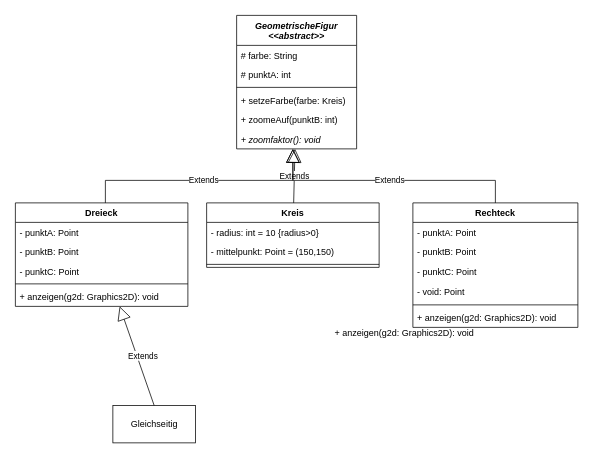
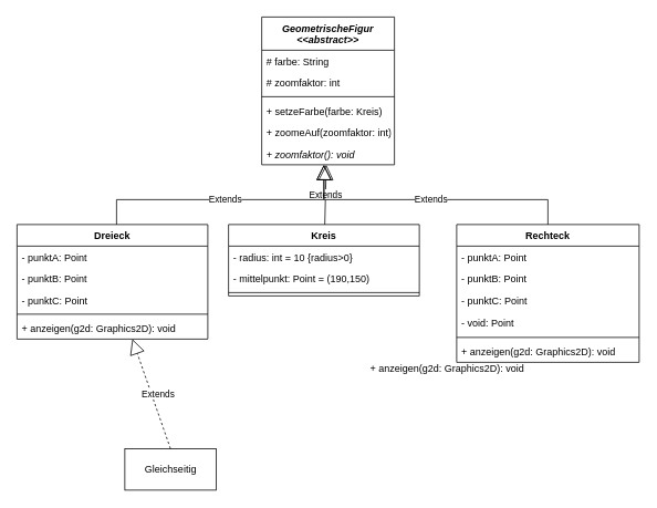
  <mxCell id="0" />
  <mxCell id="1" parent="0" />
  <mxCell id="2" value="Kreis" style="swimlane;fontStyle=1;align=center;verticalAlign=top;childLayout=stackLayout;horizontal=1;startSize=26;horizontalStack=0;resizeParent=1;resizeParentMax=0;resizeLast=0;collapsible=1;marginBottom=0;" parent="1" vertex="1"><mxGeometry x="275" y="270" width="230" height="86" as="geometry" /></mxCell>
  <mxCell id="3" value="- radius: int = 10 {radius&gt;0}" style="text;strokeColor=none;fillColor=none;align=left;verticalAlign=top;spacingLeft=4;spacingRight=4;overflow=hidden;rotatable=0;points=[[0,0.5],[1,0.5]];portConstraint=eastwest;" parent="2" vertex="1"><mxGeometry y="26" width="230" height="26" as="geometry" /></mxCell>
- <mxCell id="4" value="- mittelpunkt: Point = (150,150)" style="text;strokeColor=none;fillColor=none;align=left;verticalAlign=top;spacingLeft=4;spacingRight=4;overflow=hidden;rotatable=0;points=[[0,0.5],[1,0.5]];portConstraint=eastwest;" parent="2" vertex="1"><mxGeometry y="52" width="230" height="26" as="geometry" /></mxCell>
+ <mxCell id="4" value="- mittelpunkt: Point = (190,150)" style="text;strokeColor=none;fillColor=none;align=left;verticalAlign=top;spacingLeft=4;spacingRight=4;overflow=hidden;rotatable=0;points=[[0,0.5],[1,0.5]];portConstraint=eastwest;" parent="2" vertex="1"><mxGeometry y="52" width="230" height="26" as="geometry" /></mxCell>
  <mxCell id="5" value="" style="line;strokeWidth=1;fillColor=none;align=left;verticalAlign=middle;spacingTop=-1;spacingLeft=3;spacingRight=3;rotatable=0;labelPosition=right;points=[];portConstraint=eastwest;strokeColor=inherit;" parent="2" vertex="1"><mxGeometry y="78" width="230" height="8" as="geometry" /></mxCell>
  <mxCell id="6" value="Dreieck" style="swimlane;fontStyle=1;align=center;verticalAlign=top;childLayout=stackLayout;horizontal=1;startSize=26;horizontalStack=0;resizeParent=1;resizeParentMax=0;resizeLast=0;collapsible=1;marginBottom=0;" parent="1" vertex="1"><mxGeometry x="20" y="270" width="230" height="138" as="geometry" /></mxCell>
  <mxCell id="7" value="- punktA: Point" style="text;strokeColor=none;fillColor=none;align=left;verticalAlign=top;spacingLeft=4;spacingRight=4;overflow=hidden;rotatable=0;points=[[0,0.5],[1,0.5]];portConstraint=eastwest;" parent="6" vertex="1"><mxGeometry y="26" width="230" height="26" as="geometry" /></mxCell>
  <mxCell id="8" value="- punktB: Point" style="text;strokeColor=none;fillColor=none;align=left;verticalAlign=top;spacingLeft=4;spacingRight=4;overflow=hidden;rotatable=0;points=[[0,0.5],[1,0.5]];portConstraint=eastwest;" parent="6" vertex="1"><mxGeometry y="52" width="230" height="26" as="geometry" /></mxCell>
  <mxCell id="9" value="- punktC: Point" style="text;strokeColor=none;fillColor=none;align=left;verticalAlign=top;spacingLeft=4;spacingRight=4;overflow=hidden;rotatable=0;points=[[0,0.5],[1,0.5]];portConstraint=eastwest;" parent="6" vertex="1"><mxGeometry y="78" width="230" height="26" as="geometry" /></mxCell>
  <mxCell id="10" value="" style="line;strokeWidth=1;fillColor=none;align=left;verticalAlign=middle;spacingTop=-1;spacingLeft=3;spacingRight=3;rotatable=0;labelPosition=right;points=[];portConstraint=eastwest;strokeColor=inherit;" parent="6" vertex="1"><mxGeometry y="104" width="230" height="8" as="geometry" /></mxCell>
  <mxCell id="11" value="+ anzeigen(g2d: Graphics2D): void&#10;" style="text;strokeColor=none;fillColor=none;align=left;verticalAlign=top;spacingLeft=4;spacingRight=4;overflow=hidden;rotatable=0;points=[[0,0.5],[1,0.5]];portConstraint=eastwest;" parent="6" vertex="1"><mxGeometry y="112" width="230" height="26" as="geometry" /></mxCell>
  <mxCell id="12" value="Rechteck" style="swimlane;fontStyle=1;align=center;verticalAlign=top;childLayout=stackLayout;horizontal=1;startSize=26;horizontalStack=0;resizeParent=1;resizeParentMax=0;resizeLast=0;collapsible=1;marginBottom=0;" parent="1" vertex="1"><mxGeometry x="550" y="270" width="220" height="166" as="geometry" /></mxCell>
  <mxCell id="13" value="- punktA: Point" style="text;strokeColor=none;fillColor=none;align=left;verticalAlign=top;spacingLeft=4;spacingRight=4;overflow=hidden;rotatable=0;points=[[0,0.5],[1,0.5]];portConstraint=eastwest;" parent="12" vertex="1"><mxGeometry y="26" width="220" height="26" as="geometry" /></mxCell>
  <mxCell id="14" value="- punktB: Point" style="text;strokeColor=none;fillColor=none;align=left;verticalAlign=top;spacingLeft=4;spacingRight=4;overflow=hidden;rotatable=0;points=[[0,0.5],[1,0.5]];portConstraint=eastwest;" parent="12" vertex="1"><mxGeometry y="52" width="220" height="26" as="geometry" /></mxCell>
  <mxCell id="15" value="- punktC: Point" style="text;strokeColor=none;fillColor=none;align=left;verticalAlign=top;spacingLeft=4;spacingRight=4;overflow=hidden;rotatable=0;points=[[0,0.5],[1,0.5]];portConstraint=eastwest;" parent="12" vertex="1"><mxGeometry y="78" width="220" height="27" as="geometry" /></mxCell>
  <mxCell id="16" value="- void: Point" style="text;strokeColor=none;fillColor=none;align=left;verticalAlign=top;spacingLeft=4;spacingRight=4;overflow=hidden;rotatable=0;points=[[0,0.5],[1,0.5]];portConstraint=eastwest;" parent="12" vertex="1"><mxGeometry y="105" width="220" height="27" as="geometry" /></mxCell>
  <mxCell id="17" value="" style="line;strokeWidth=1;fillColor=none;align=left;verticalAlign=middle;spacingTop=-1;spacingLeft=3;spacingRight=3;rotatable=0;labelPosition=right;points=[];portConstraint=eastwest;strokeColor=inherit;" parent="12" vertex="1"><mxGeometry y="132" width="220" height="8" as="geometry" /></mxCell>
  <mxCell id="18" value="+ anzeigen(g2d: Graphics2D): void" style="text;strokeColor=none;fillColor=none;align=left;verticalAlign=top;spacingLeft=4;spacingRight=4;overflow=hidden;rotatable=0;points=[[0,0.5],[1,0.5]];portConstraint=eastwest;" parent="12" vertex="1"><mxGeometry y="140" width="220" height="26" as="geometry" /></mxCell>
  <mxCell id="19" value="GeometrischeFigur&#10;&lt;&lt;abstract&gt;&gt;" style="swimlane;fontStyle=3;align=center;verticalAlign=top;childLayout=stackLayout;horizontal=1;startSize=40;horizontalStack=0;resizeParent=1;resizeParentMax=0;resizeLast=0;collapsible=1;marginBottom=0;" parent="1" vertex="1"><mxGeometry x="315" y="20" width="160" height="178" as="geometry"><mxRectangle x="345" y="10" width="150" height="40" as="alternateBounds" /></mxGeometry></mxCell>
  <mxCell id="20" value="# farbe: String" style="text;strokeColor=none;fillColor=none;align=left;verticalAlign=top;spacingLeft=4;spacingRight=4;overflow=hidden;rotatable=0;points=[[0,0.5],[1,0.5]];portConstraint=eastwest;" parent="19" vertex="1"><mxGeometry y="40" width="160" height="26" as="geometry" /></mxCell>
- <mxCell id="21" value="# punktA: int" style="text;strokeColor=none;fillColor=none;align=left;verticalAlign=top;spacingLeft=4;spacingRight=4;overflow=hidden;rotatable=0;points=[[0,0.5],[1,0.5]];portConstraint=eastwest;" parent="19" vertex="1"><mxGeometry y="66" width="160" height="26" as="geometry" /></mxCell>
+ <mxCell id="21" value="# zoomfaktor: int" style="text;strokeColor=none;fillColor=none;align=left;verticalAlign=top;spacingLeft=4;spacingRight=4;overflow=hidden;rotatable=0;points=[[0,0.5],[1,0.5]];portConstraint=eastwest;" parent="19" vertex="1"><mxGeometry y="66" width="160" height="26" as="geometry" /></mxCell>
  <mxCell id="22" value="" style="line;strokeWidth=1;fillColor=none;align=left;verticalAlign=middle;spacingTop=-1;spacingLeft=3;spacingRight=3;rotatable=0;labelPosition=right;points=[];portConstraint=eastwest;strokeColor=inherit;" parent="19" vertex="1"><mxGeometry y="92" width="160" height="8" as="geometry" /></mxCell>
  <mxCell id="23" value="+ setzeFarbe(farbe: Kreis)" style="text;strokeColor=none;fillColor=none;align=left;verticalAlign=top;spacingLeft=4;spacingRight=4;overflow=hidden;rotatable=0;points=[[0,0.5],[1,0.5]];portConstraint=eastwest;" parent="19" vertex="1"><mxGeometry y="100" width="160" height="26" as="geometry" /></mxCell>
- <mxCell id="24" value="+ zoomeAuf(punktB: int)" style="text;strokeColor=none;fillColor=none;align=left;verticalAlign=top;spacingLeft=4;spacingRight=4;overflow=hidden;rotatable=0;points=[[0,0.5],[1,0.5]];portConstraint=eastwest;" parent="19" vertex="1"><mxGeometry y="126" width="160" height="26" as="geometry" /></mxCell>
+ <mxCell id="24" value="+ zoomeAuf(zoomfaktor: int)" style="text;strokeColor=none;fillColor=none;align=left;verticalAlign=top;spacingLeft=4;spacingRight=4;overflow=hidden;rotatable=0;points=[[0,0.5],[1,0.5]];portConstraint=eastwest;" parent="19" vertex="1"><mxGeometry y="126" width="160" height="26" as="geometry" /></mxCell>
  <mxCell id="25" value="+ zoomfaktor(): void" style="text;strokeColor=none;fillColor=none;align=left;verticalAlign=top;spacingLeft=4;spacingRight=4;overflow=hidden;rotatable=0;points=[[0,0.5],[1,0.5]];portConstraint=eastwest;fontStyle=2" parent="19" vertex="1"><mxGeometry y="152" width="160" height="26" as="geometry" /></mxCell>
  <mxCell id="26" value="Gleichseitig" style="html=1;" parent="1" vertex="1"><mxGeometry x="150" y="540" width="110" height="50" as="geometry" /></mxCell>
- <mxCell id="27" value="Extends" style="endArrow=block;endSize=16;endFill=0;html=1;rounded=0;exitX=0.5;exitY=0;exitDx=0;exitDy=0;" parent="1" source="26" target="6" edge="1"><mxGeometry x="-0.036" y="-7" width="160" relative="1" as="geometry"><mxPoint x="204.96" y="520" as="sourcePoint" /><mxPoint x="190.89" y="414.006" as="targetPoint" /><mxPoint as="offset" /></mxGeometry></mxCell>
+ <mxCell id="27" value="Extends" style="endArrow=block;endSize=16;endFill=0;html=1;rounded=0;exitX=0.5;exitY=0;exitDx=0;exitDy=0;dashed=1;" parent="1" source="26" target="6" edge="1"><mxGeometry x="-0.036" y="-7" width="160" relative="1" as="geometry"><mxPoint x="204.96" y="520" as="sourcePoint" /><mxPoint x="190.89" y="414.006" as="targetPoint" /><mxPoint as="offset" /></mxGeometry></mxCell>
  <mxCell id="28" value="Extends" style="endArrow=block;endSize=16;endFill=0;html=1;rounded=0;" parent="1" source="2" target="19" edge="1"><mxGeometry width="160" relative="1" as="geometry"><mxPoint x="300" y="410" as="sourcePoint" /><mxPoint x="460" y="410" as="targetPoint" /></mxGeometry></mxCell>
  <mxCell id="29" value="Extends" style="endArrow=block;endSize=16;endFill=0;html=1;rounded=0;edgeStyle=orthogonalEdgeStyle;" parent="1" source="12" target="19" edge="1"><mxGeometry width="160" relative="1" as="geometry"><mxPoint x="400" y="280" as="sourcePoint" /><mxPoint x="400" y="176" as="targetPoint" /><Array as="points"><mxPoint x="660" y="240" /><mxPoint x="390" y="240" /></Array></mxGeometry></mxCell>
  <mxCell id="30" value="Extends" style="endArrow=block;endSize=16;endFill=0;html=1;rounded=0;edgeStyle=orthogonalEdgeStyle;" parent="1" source="6" target="19" edge="1"><mxGeometry width="160" relative="1" as="geometry"><mxPoint x="670" y="280" as="sourcePoint" /><mxPoint x="400" y="176" as="targetPoint" /><Array as="points"><mxPoint x="140" y="240" /><mxPoint x="390" y="240" /></Array></mxGeometry></mxCell>
  <mxCell id="31" value="+ anzeigen(g2d: Graphics2D): void" style="text;strokeColor=none;fillColor=none;align=left;verticalAlign=top;spacingLeft=4;spacingRight=4;overflow=hidden;rotatable=0;points=[[0,0.5],[1,0.5]];portConstraint=eastwest;" parent="1" vertex="1"><mxGeometry x="440" y="430" width="230" height="26" as="geometry" /></mxCell>
